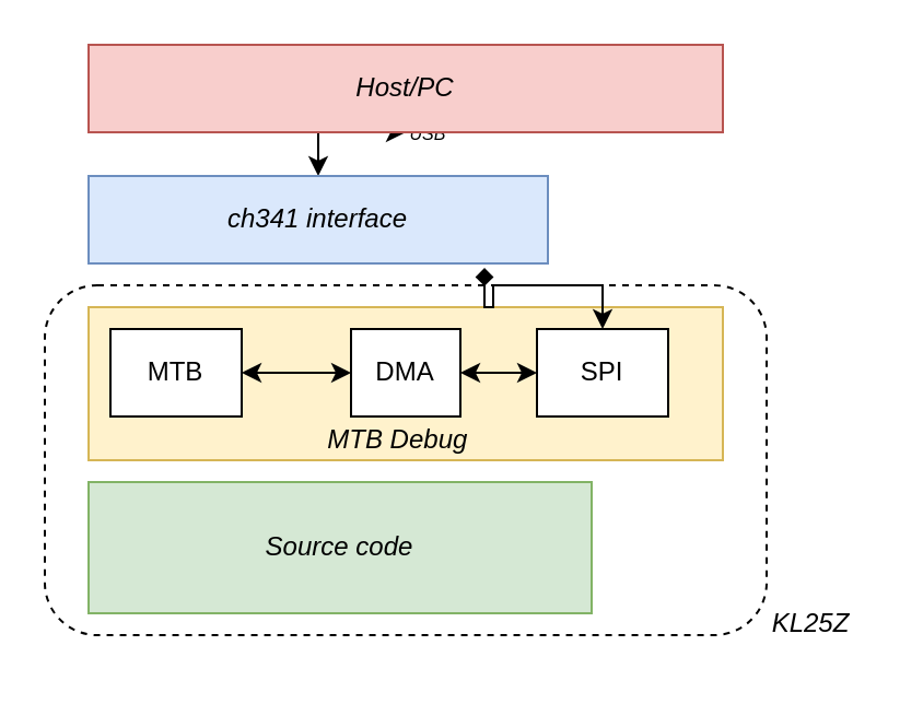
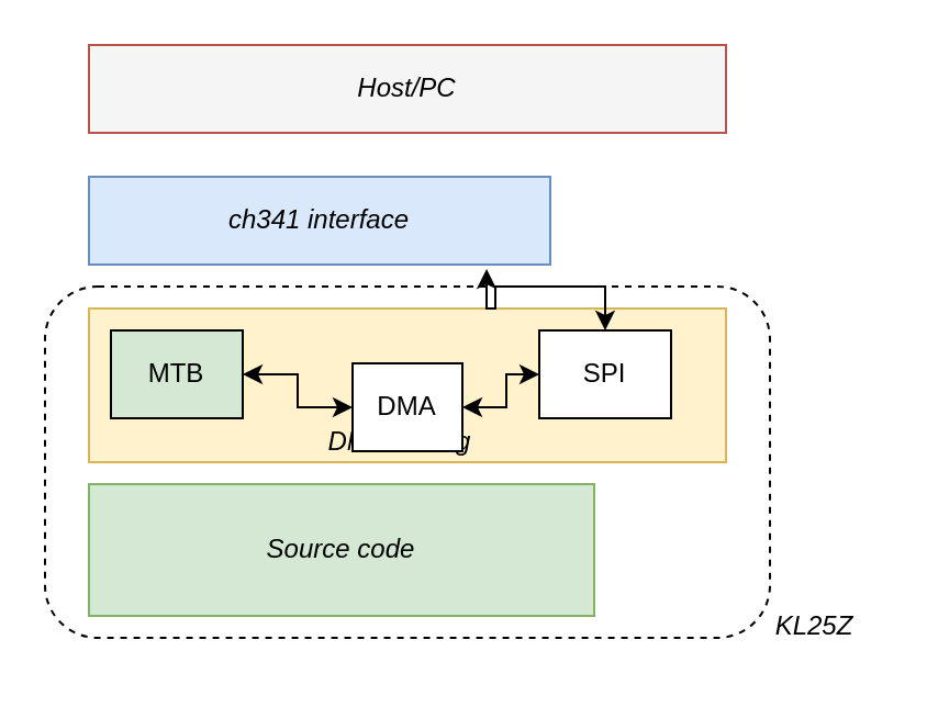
  <mxCell id="0" />
  <mxCell id="1" parent="0" />
  <mxCell id="2" value="&lt;blockquote style=&quot;margin: 0 0 0 40px; border: none; padding: 0px;&quot;&gt;&lt;br&gt;&lt;/blockquote&gt;" style="rounded=1;whiteSpace=wrap;html=1;dashed=1;align=right;verticalAlign=bottom;textDirection=ltr;" vertex="1" parent="1"><mxGeometry x="20" y="130" width="330" height="160" as="geometry" /></mxCell>
  <mxCell id="3" value="&lt;i&gt;Source code&lt;/i&gt;" style="rounded=0;whiteSpace=wrap;html=1;fillColor=#d5e8d4;strokeColor=#82b366;" vertex="1" parent="1"><mxGeometry x="40" y="220" width="230" height="60" as="geometry" /></mxCell>
- <mxCell id="4" value="&lt;i&gt;MTB Debug&lt;/i&gt;&amp;nbsp;&amp;nbsp;" style="rounded=0;whiteSpace=wrap;html=1;align=center;verticalAlign=bottom;fillColor=#fff2cc;strokeColor=#d6b656;" vertex="1" parent="1"><mxGeometry x="40" y="140" width="290" height="70" as="geometry" /></mxCell>
- <mxCell id="5" value="" style="edgeStyle=orthogonalEdgeStyle;rounded=0;orthogonalLoop=1;jettySize=auto;html=1;entryX=0.862;entryY=1.05;entryDx=0;entryDy=0;entryPerimeter=0;startArrow=classic;startFill=1;endArrow=diamond;" edge="1" parent="1" source="6" target="13"><mxGeometry relative="1" as="geometry" /></mxCell>
+ <mxCell id="4" value="&lt;i&gt;DMA Debug&lt;/i&gt;&amp;nbsp;&amp;nbsp;" style="rounded=0;whiteSpace=wrap;html=1;align=center;verticalAlign=bottom;fillColor=#fff2cc;strokeColor=#d6b656;" vertex="1" parent="1"><mxGeometry x="40" y="140" width="290" height="70" as="geometry" /></mxCell>
+ <mxCell id="5" value="" style="edgeStyle=orthogonalEdgeStyle;rounded=0;orthogonalLoop=1;jettySize=auto;html=1;entryX=0.862;entryY=1.05;entryDx=0;entryDy=0;entryPerimeter=0;startArrow=classic;startFill=1;" edge="1" parent="1" source="6" target="13"><mxGeometry relative="1" as="geometry" /></mxCell>
  <mxCell id="6" value="SPI" style="rounded=0;whiteSpace=wrap;html=1;" vertex="1" parent="1"><mxGeometry x="245" y="150" width="60" height="40" as="geometry" /></mxCell>
  <mxCell id="7" value="" style="edgeStyle=orthogonalEdgeStyle;rounded=0;orthogonalLoop=1;jettySize=auto;html=1;startArrow=classic;startFill=1;" edge="1" parent="1" source="8" target="10"><mxGeometry relative="1" as="geometry" /></mxCell>
- <mxCell id="8" value="MTB" style="rounded=0;whiteSpace=wrap;html=1;" vertex="1" parent="1"><mxGeometry x="50" y="150" width="60" height="40" as="geometry" /></mxCell>
+ <mxCell id="8" value="MTB" style="rounded=0;whiteSpace=wrap;html=1;fillColor=#d5e8d4;" vertex="1" parent="1"><mxGeometry x="50" y="150" width="60" height="40" as="geometry" /></mxCell>
  <mxCell id="9" value="" style="edgeStyle=orthogonalEdgeStyle;rounded=0;orthogonalLoop=1;jettySize=auto;html=1;startArrow=classic;startFill=1;" edge="1" parent="1" source="10" target="6"><mxGeometry relative="1" as="geometry" /></mxCell>
- <mxCell id="10" value="DMA" style="rounded=0;whiteSpace=wrap;html=1;" vertex="1" parent="1"><mxGeometry x="160" y="150" width="50" height="40" as="geometry" /></mxCell>
- <mxCell id="11" value="" style="edgeStyle=orthogonalEdgeStyle;rounded=0;orthogonalLoop=1;jettySize=auto;html=1;startArrow=classic;startFill=1;" edge="1" parent="1" source="13" target="14"><mxGeometry relative="1" as="geometry" /></mxCell>
- <mxCell id="12" value="&lt;i style=&quot;font-size: 8px;&quot;&gt;USB&lt;/i&gt;" style="edgeLabel;html=1;align=center;verticalAlign=middle;resizable=0;points=[];fontSize=8;" vertex="1" connectable="0" parent="11"><mxGeometry x="0.691" relative="1" as="geometry"><mxPoint x="18" as="offset" /></mxGeometry></mxCell>
+ <mxCell id="10" value="DMA" style="rounded=0;whiteSpace=wrap;html=1;" vertex="1" parent="1"><mxGeometry x="160" y="165" width="50" height="40" as="geometry" /></mxCell>
  <mxCell id="13" value="&lt;i&gt;ch341 interface&lt;/i&gt;" style="rounded=0;whiteSpace=wrap;html=1;fillColor=#dae8fc;strokeColor=#6c8ebf;" vertex="1" parent="1"><mxGeometry x="40" y="80" width="210" height="40" as="geometry" /></mxCell>
- <mxCell id="14" value="&lt;i&gt;Host/PC&lt;/i&gt;" style="rounded=0;whiteSpace=wrap;html=1;fillColor=#f8cecc;strokeColor=#b85450;" vertex="1" parent="1"><mxGeometry x="40" y="20" width="290" height="40" as="geometry" /></mxCell>
+ <mxCell id="14" value="&lt;i&gt;Host/PC&lt;/i&gt;" style="rounded=0;whiteSpace=wrap;html=1;fillColor=#f5f5f5;strokeColor=#b85450;" vertex="1" parent="1"><mxGeometry x="40" y="20" width="290" height="40" as="geometry" /></mxCell>
  <mxCell id="15" value="&lt;i&gt;KL25Z&lt;/i&gt;" style="text;html=1;align=center;verticalAlign=middle;resizable=0;points=[];autosize=1;strokeColor=none;fillColor=none;" vertex="1" parent="1"><mxGeometry x="340" y="270" width="60" height="30" as="geometry" /></mxCell>
